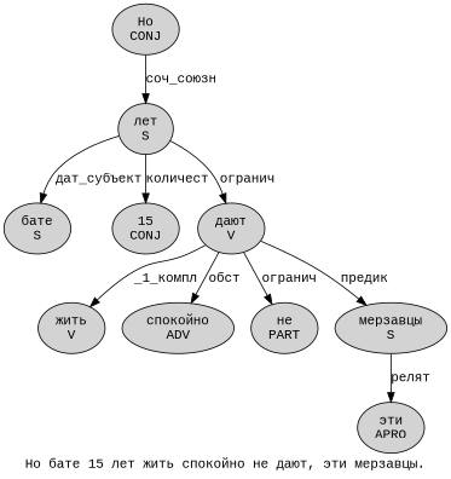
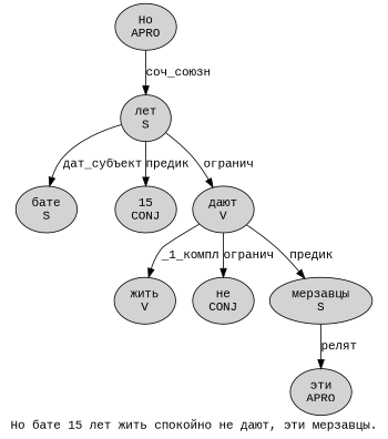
  digraph {
    fontname="Liberation Mono"
    label="Но бате 15 лет жить спокойно не дают, эти мерзавцы."
    node [fillcolor=lightgray fontname="Liberation Mono" penwidth=1 shape=ellipse style=filled]
    edge [fontname="Liberation Mono"]
-   n1 [label="Но\nCONJ"]
+   n1 [label="Но\nAPRO"]
    n2 [label="лет\nS"]
    n3 [label="бате\nS"]
    n4 [label="15\nCONJ"]
    n5 [label="дают\nV"]
    n6 [label="жить\nV"]
-   n7 [label="спокойно\nADV"]
-   n8 [label="не\nPART"]
+   n8 [label="не\nCONJ"]
    n9 [label="мерзавцы\nS"]
    n10 [label="эти\nAPRO"]
    n1 -> n2 [label="соч_союзн"]
    n2 -> n3 [label="дат_субъект"]
-   n2 -> n4 [label="количест"]
+   n2 -> n4 [label="предик"]
    n2 -> n5 [label="огранич"]
    n5 -> n6 [label="_1_компл"]
-   n5 -> n7 [label="обст"]
    n5 -> n8 [label="огранич"]
    n5 -> n9 [label="предик"]
    n9 -> n10 [label="релят"]
  }
